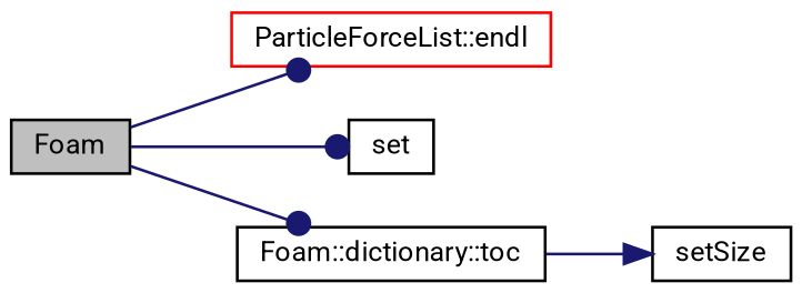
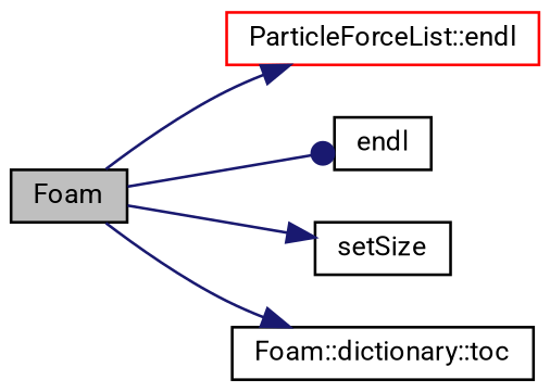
  digraph {
    fontname=Roboto
    rankdir=LR
    node [color=black fontname=Roboto fontsize=10 shape=record]
    edge [arrowhead=dot color=midnightblue fontname=Roboto fontsize=10 labelfontname=FreeSans labelfontsize=10 style=solid]
    n1 [fillcolor=grey75 fontcolor=black height=0.2 label=Foam style=filled width=0.4]
    n2 [color=red height=0.2 label="ParticleForceList::endl" width=0.4]
-   n3 [height=0.2 label=set width=0.4]
+   n3 [height=0.2 label=endl width=0.4]
    n4 [height=0.2 label=setSize width=0.4]
    n5 [height=0.2 label="Foam::dictionary::toc" width=0.4]
-   n1 -> n2
+   n1 -> n2 [arrowhead=normal]
    n1 -> n3
-   n5 -> n4 [arrowhead=normal]
-   n1 -> n5
+   n1 -> n4 [arrowhead=normal]
+   n1 -> n5 [arrowhead=normal]
  }
